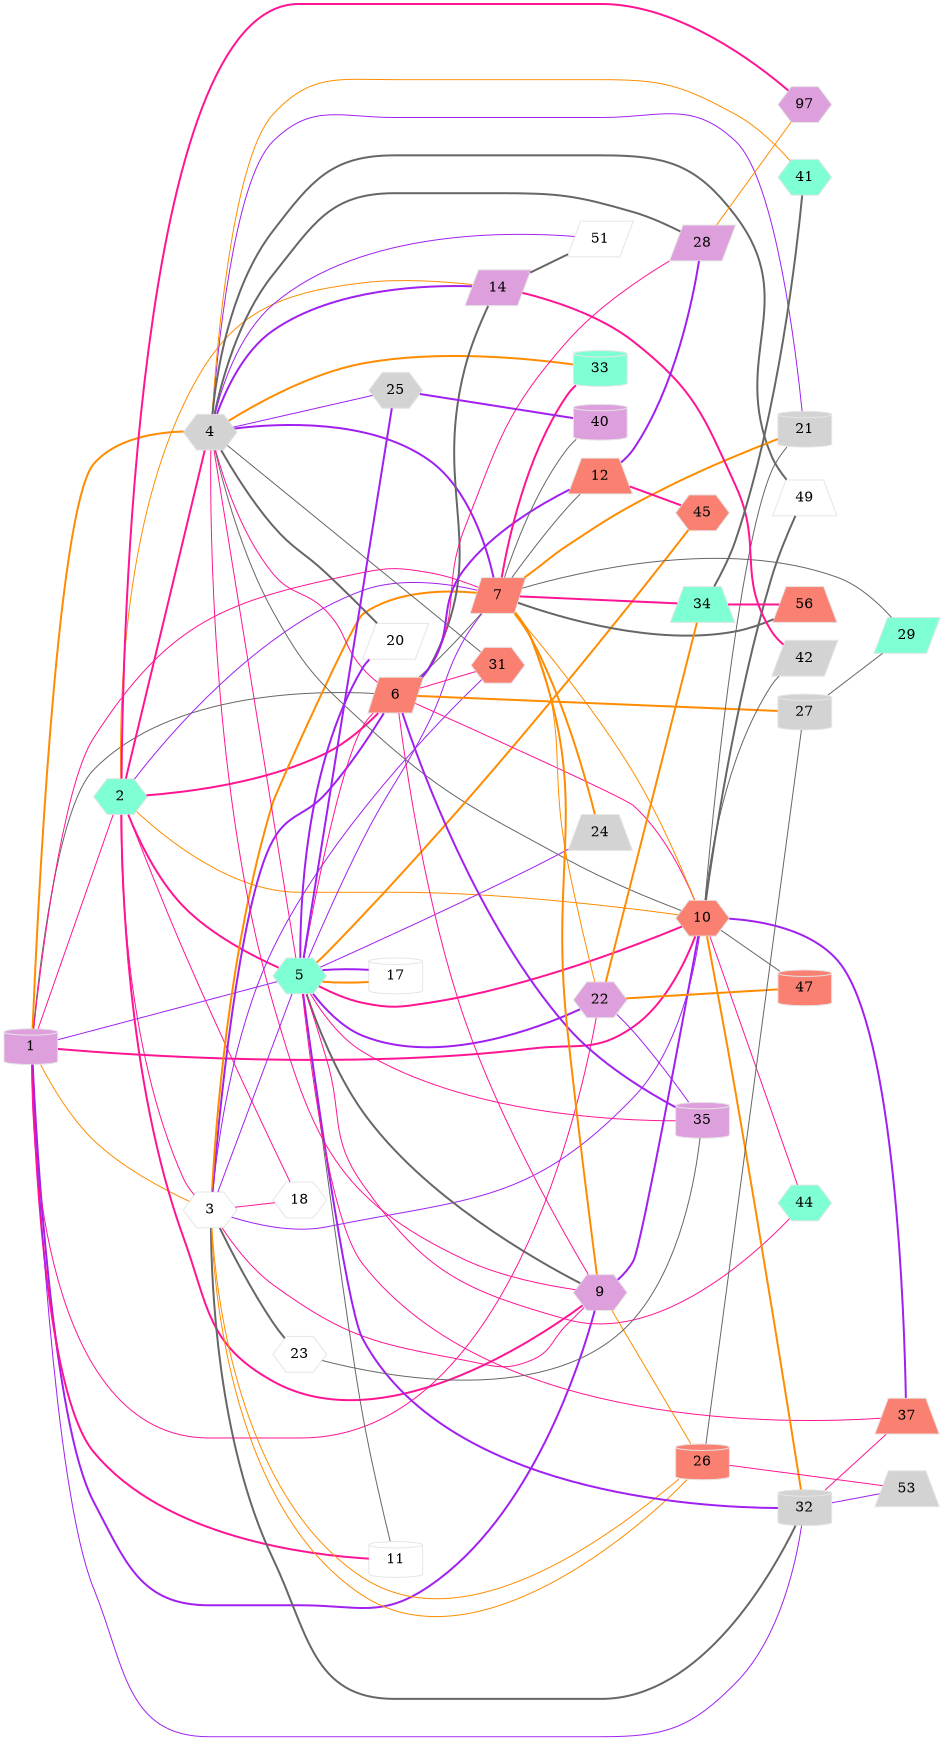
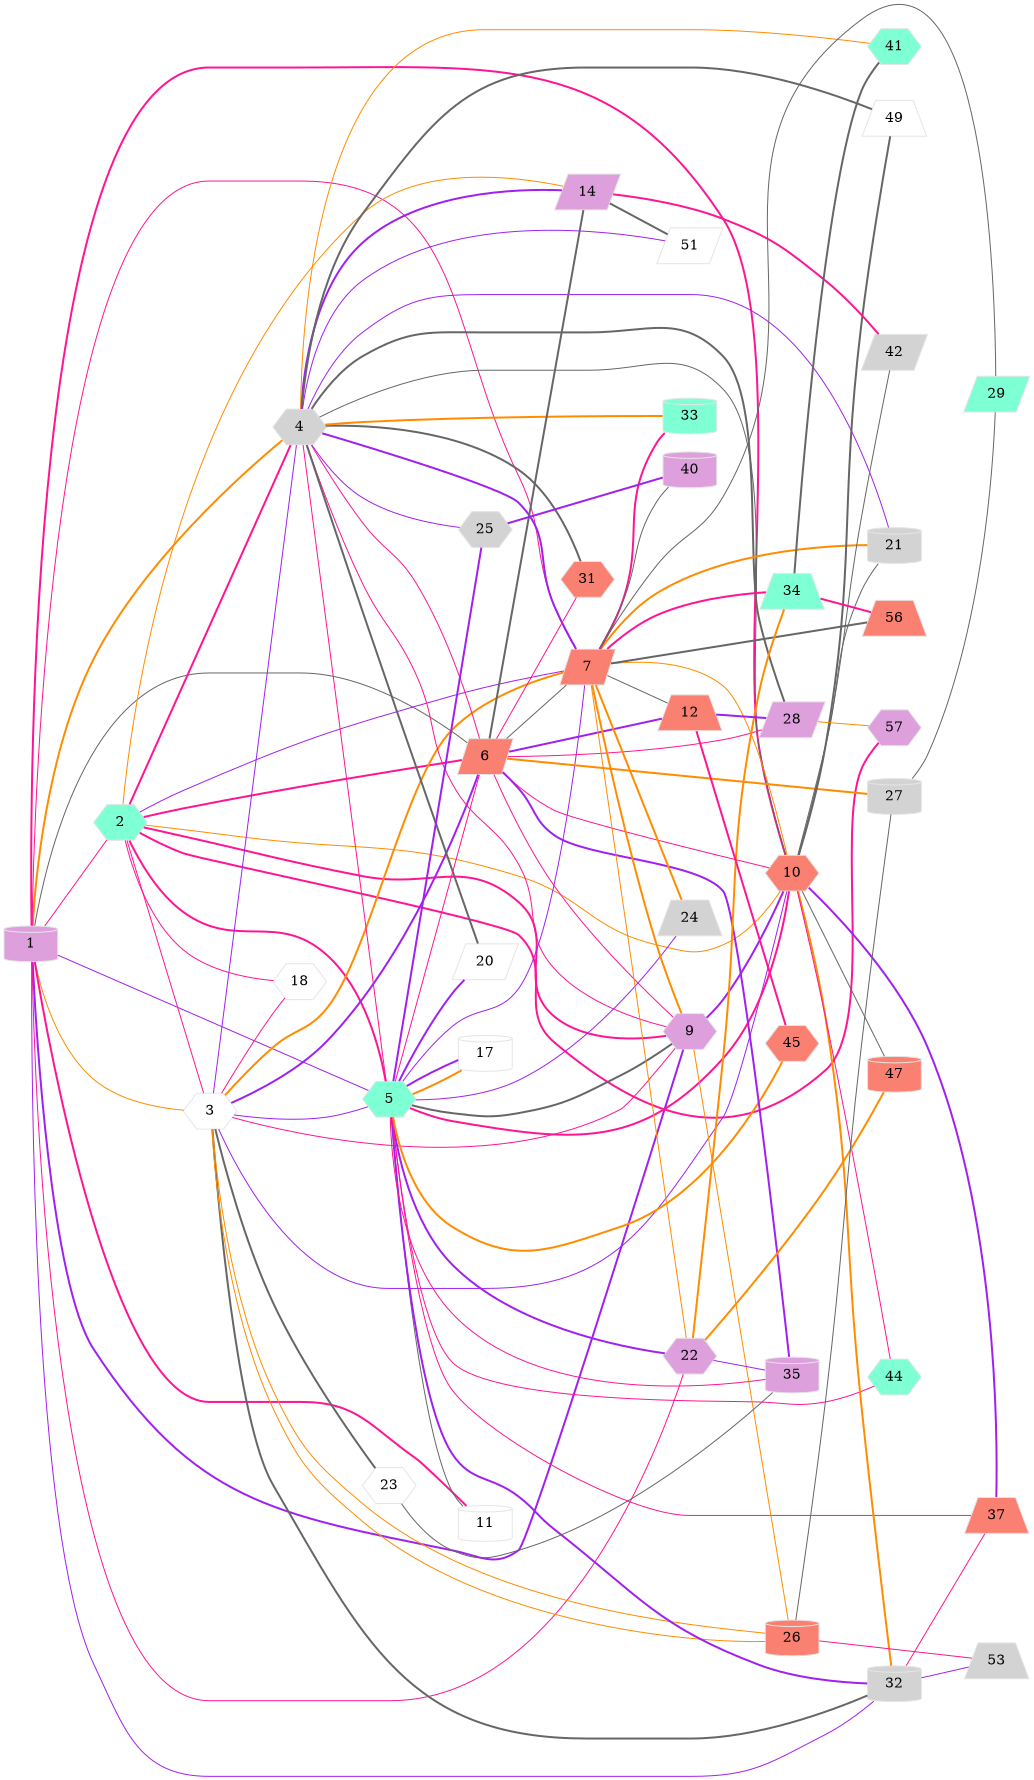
  graph {
    rankdir=LR
    node [color=gray90 fillcolor=salmon shape=hexagon style=filled]
    edge [color=deeppink style=solid]
    1 [fillcolor=plum shape=cylinder super="+19"]
    2 [fillcolor=aquamarine super="+59"]
    3 [fillcolor=white super="+13"]
    4 [fillcolor=lightgrey super="+15"]
    5 [fillcolor=aquamarine super="+54"]
    6 [shape=parallelogram super="+8"]
    7 [shape=parallelogram super="+16"]
    9 [fillcolor=plum super="+39"]
    10 [super="+46"]
    11 [fillcolor=white shape=cylinder]
    22 [fillcolor=plum super="+30"]
    32 [fillcolor=lightgrey shape=cylinder super="+36"]
    14 [fillcolor=plum shape=parallelogram super="+50"]
    18 [fillcolor=white]
-   57 [fillcolor=plum label=97]
+   57 [fillcolor=plum]
    23 [fillcolor=white super="+43"]
    26 [shape=cylinder super="+38"]
    20 [fillcolor=white shape=parallelogram]
    21 [fillcolor=lightgrey shape=cylinder super="+52"]
    25 [fillcolor=lightgrey]
    28 [fillcolor=plum shape=parallelogram super="+48"]
    31
    33 [fillcolor=aquamarine shape=cylinder]
    41 [fillcolor=aquamarine]
    49 [fillcolor=white shape=trapezium]
    51 [fillcolor=white shape=parallelogram]
    17 [fillcolor=white shape=cylinder]
    24 [fillcolor=lightgrey shape=trapezium]
    35 [fillcolor=plum shape=cylinder super="+58"]
    37 [shape=trapezium super="+55"]
    44 [fillcolor=aquamarine]
    45
    12 [shape=trapezium]
    27 [fillcolor=lightgrey shape=cylinder]
    29 [fillcolor=aquamarine shape=parallelogram]
    34 [fillcolor=aquamarine shape=trapezium]
    40 [fillcolor=plum shape=cylinder]
    56 [shape=trapezium]
    42 [fillcolor=lightgrey shape=parallelogram]
    47 [shape=cylinder]
    53 [fillcolor=lightgrey shape=trapezium]
    1 -- 2
    1 -- 3 [color=darkorange]
    1 -- 4 [color=darkorange style=bold weight=2]
    1 -- 5 [color=purple]
    1 -- 6 [color=gray40 weight=2]
    1 -- 7
    1 -- 9 [color=purple style=bold]
    1 -- 10 [style=bold]
    1 -- 11 [style=bold]
    1 -- 22 [weight=2]
    1 -- 32 [color=purple]
    2 -- 3
    2 -- 4 [style=bold]
    2 -- 5 [style=bold]
    2 -- 6 [style=bold weight=2]
    2 -- 7 [color=purple]
    2 -- 9 [style=bold]
    2 -- 10 [color=darkorange]
    2 -- 14 [color=darkorange weight=2]
    2 -- 18
    2 -- 57 [style=bold]
-   3 -- 31 [color=purple]
+   3 -- 4 [color=purple]
    3 -- 5 [color=purple]
    3 -- 6 [color=purple style=bold weight=2]
    3 -- 7 [color=darkorange style=bold weight=2]
    3 -- 9
    3 -- 10 [color=purple]
    3 -- 32 [color=gray40 style=bold]
    3 -- 18
    3 -- 23 [color=gray40 style=bold]
    3 -- 26 [color=darkorange]
    3 -- 26 [color=darkorange]
    4 -- 5
    4 -- 6 [weight=2]
    4 -- 7 [color=purple style=bold]
    4 -- 9
    4 -- 10 [color=gray40]
    4 -- 14 [color=purple style=bold]
    4 -- 20 [color=gray40 style=bold]
    4 -- 21 [color=purple]
    4 -- 25 [color=purple]
    4 -- 28 [color=gray40 style=bold]
-   4 -- 31 [color=gray40]
+   4 -- 31 [color=gray40 style=bold]
    4 -- 33 [color=darkorange style=bold]
    4 -- 41 [color=darkorange]
    4 -- 49 [color=gray40 style=bold]
    4 -- 51 [color=purple]
    5 -- 6 [weight=2]
    5 -- 7 [color=purple]
    5 -- 9 [color=gray40 style=bold]
    5 -- 10 [style=bold]
    5 -- 11 [color=gray40]
    5 -- 22 [color=purple style=bold]
    5 -- 32 [color=purple style=bold]
    5 -- 20 [color=purple style=bold]
    5 -- 25 [color=purple style=bold]
    5 -- 17 [color=darkorange style=bold]
    5 -- 17 [color=purple style=bold]
    5 -- 24 [color=purple]
    5 -- 35
    5 -- 37
    5 -- 44
    5 -- 45 [color=darkorange style=bold]
    6 -- 7 [color=gray40 weight=2]
    6 -- 9 [weight=2]
    6 -- 10 [weight=3]
    6 -- 14 [color=gray40 style=bold]
    6 -- 28
    6 -- 31
    6 -- 35 [color=purple style=bold]
    6 -- 12 [color=purple style=bold]
    6 -- 27 [color=darkorange style=bold]
    7 -- 9 [color=darkorange style=bold]
    7 -- 10 [color=darkorange]
    7 -- 22 [color=darkorange]
    7 -- 21 [color=darkorange style=bold]
    7 -- 33 [style=bold]
    7 -- 24 [color=darkorange style=bold]
    7 -- 12 [color=gray40]
    7 -- 29 [color=gray40]
    7 -- 34 [style=bold]
    7 -- 40 [color=gray40]
    7 -- 56 [color=gray40 style=bold]
    9 -- 10 [color=purple style=bold weight=2]
    9 -- 26 [color=darkorange]
    10 -- 32 [color=darkorange style=bold]
    10 -- 21 [color=gray40]
    10 -- 49 [color=gray40 style=bold]
    10 -- 37 [color=purple style=bold]
    10 -- 44
    10 -- 42 [color=gray40]
    10 -- 47 [color=gray40]
    22 -- 35 [color=purple]
    22 -- 34 [color=darkorange style=bold]
    22 -- 47 [color=darkorange style=bold]
    32 -- 37
    32 -- 53 [color=purple]
    14 -- 51 [color=gray40 style=bold]
    14 -- 42 [style=bold]
    23 -- 35 [color=gray40]
    26 -- 27 [color=gray40]
    26 -- 53
    25 -- 40 [color=purple style=bold]
    28 -- 57 [color=darkorange]
    12 -- 28 [color=purple style=bold]
    12 -- 45 [style=bold]
    27 -- 29 [color=gray40]
    34 -- 41 [color=gray40 style=bold]
    34 -- 56 [style=bold]
  }
